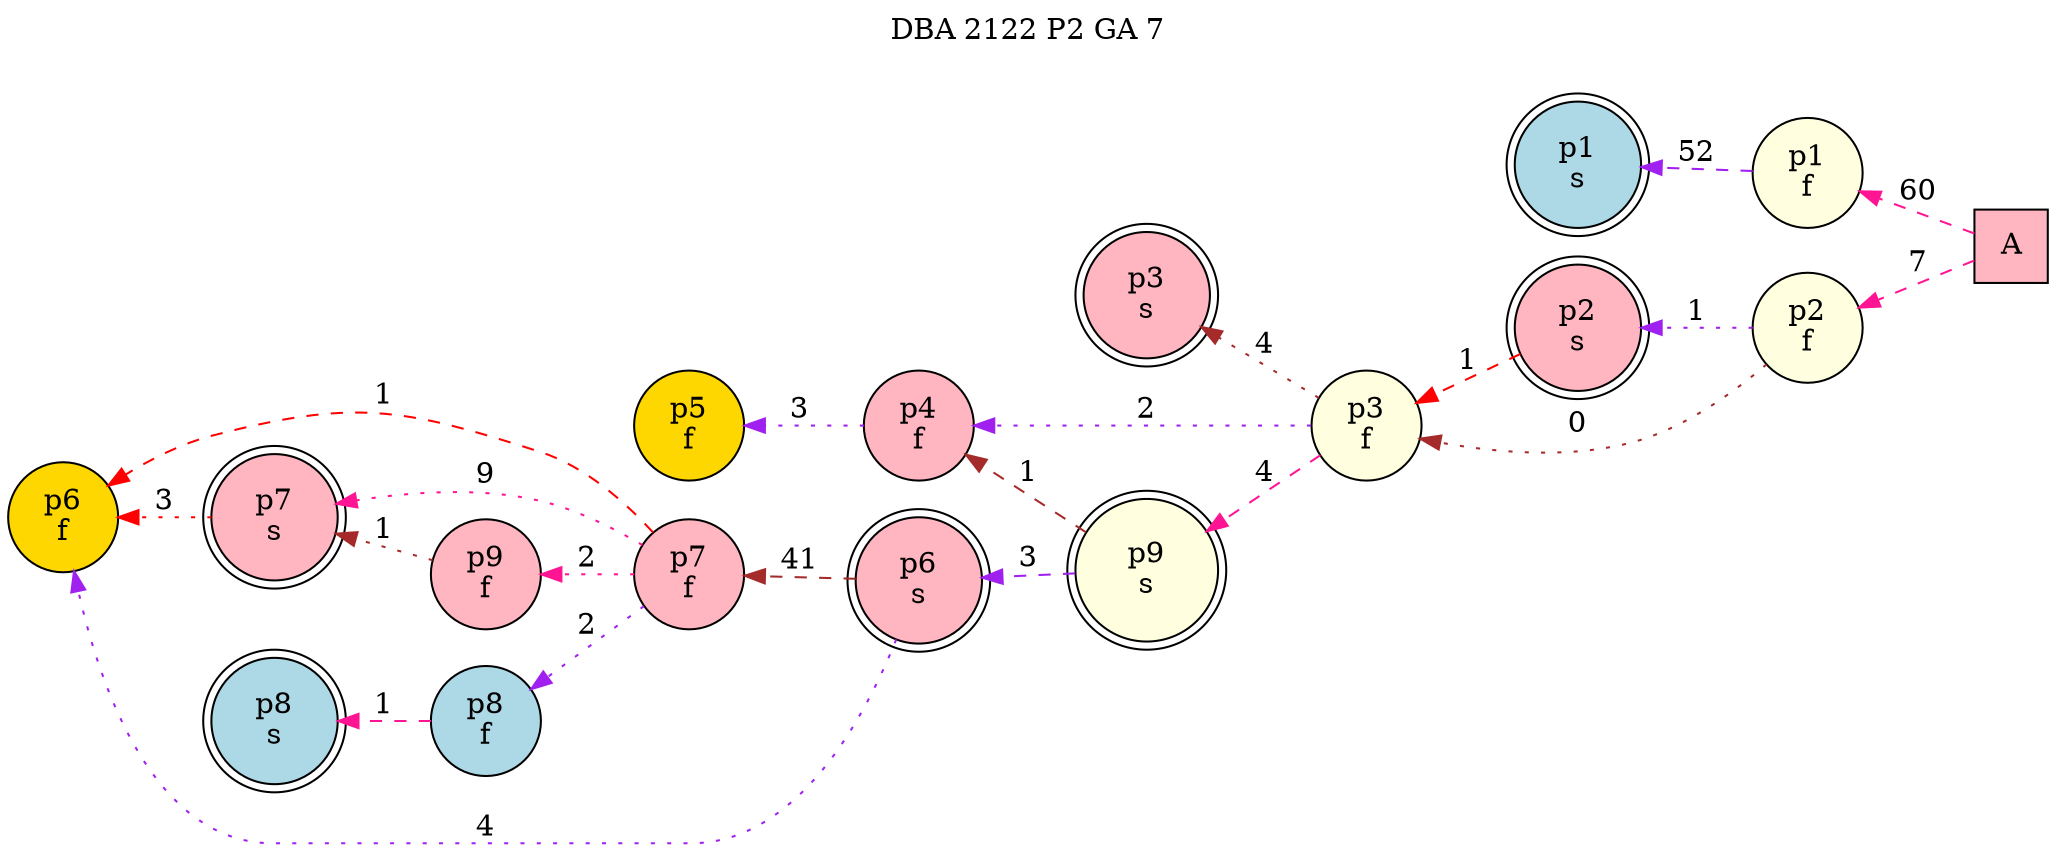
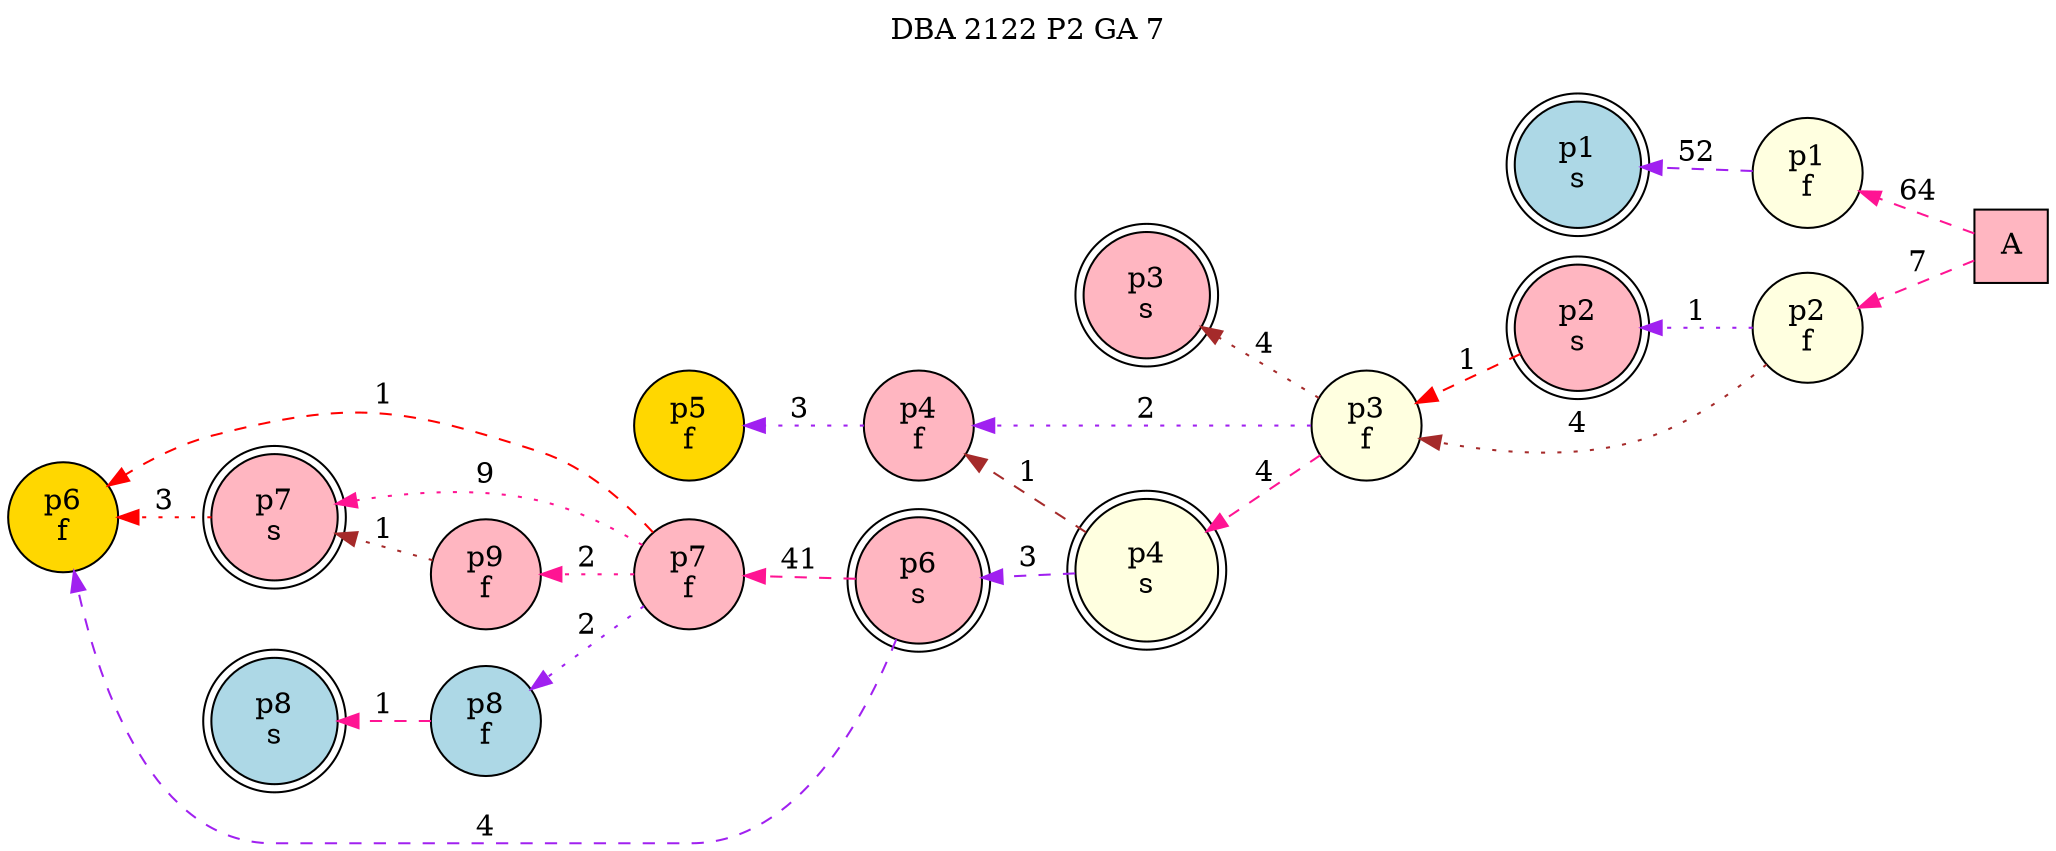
  digraph {
    label=" DBA 2122 P2 GA 7 "
    labelloc=tl
    rankdir=RL
    node [fillcolor=lightpink shape=circle style=filled]
    edge [color=deeppink style=dotted]
    n1 [label=A shape=square]
    n2 [fillcolor=lightyellow label="p1\nf"]
    n3 [fillcolor=lightyellow label="p2\nf"]
    n4 [fillcolor=lightblue label="p1\ns" shape=doublecircle]
    n5 [label="p2\ns" shape=doublecircle]
    n6 [fillcolor=lightyellow label="p3\nf"]
    n7 [label="p3\ns" shape=doublecircle]
    n8 [label="p4\nf"]
-   n9 [fillcolor=lightyellow label="p9\ns" shape=doublecircle]
+   n9 [fillcolor=lightyellow label="p4\ns" shape=doublecircle]
    n10 [fillcolor=gold label="p5\nf"]
    n11 [label="p6\ns" shape=doublecircle]
    n12 [label="p7\nf"]
    n13 [fillcolor=gold label="p6\nf"]
    n14 [label="p7\ns" shape=doublecircle]
    n15 [label="p9\nf"]
    n16 [fillcolor=lightblue label="p8\nf"]
    n17 [fillcolor=lightblue label="p8\ns" shape=doublecircle]
-   n1 -> n2 [label=60 style=dashed]
+   n1 -> n2 [label=64 style=dashed]
    n1 -> n3 [label=7 style=dashed]
    n2 -> n4 [color=purple label=52 style=dashed]
    n3 -> n5 [color=purple label=1]
-   n3 -> n6 [color=brown label=0]
+   n3 -> n6 [color=brown label=4]
    n5 -> n6 [color=red label=1 style=dashed]
    n6 -> n7 [color=brown label=4]
    n6 -> n8 [color=purple label=2]
    n6 -> n9 [label=4 style=dashed]
    n8 -> n10 [color=purple label=3]
    n9 -> n8 [color=brown label=1 style=dashed]
    n9 -> n11 [color=purple label=3 style=dashed]
-   n11 -> n12 [color=brown label=41 style=dashed]
-   n11 -> n13 [color=purple label=4]
+   n11 -> n12 [label=41 style=dashed]
+   n11 -> n13 [color=purple label=4 style=dashed]
    n12 -> n13 [color=red label=1 style=dashed]
    n12 -> n14 [label=9]
    n12 -> n15 [label=2]
    n12 -> n16 [color=purple label=2]
    n14 -> n13 [color=red label=3]
    n15 -> n14 [color=brown label=1]
    n16 -> n17 [label=1 style=dashed]
  }
